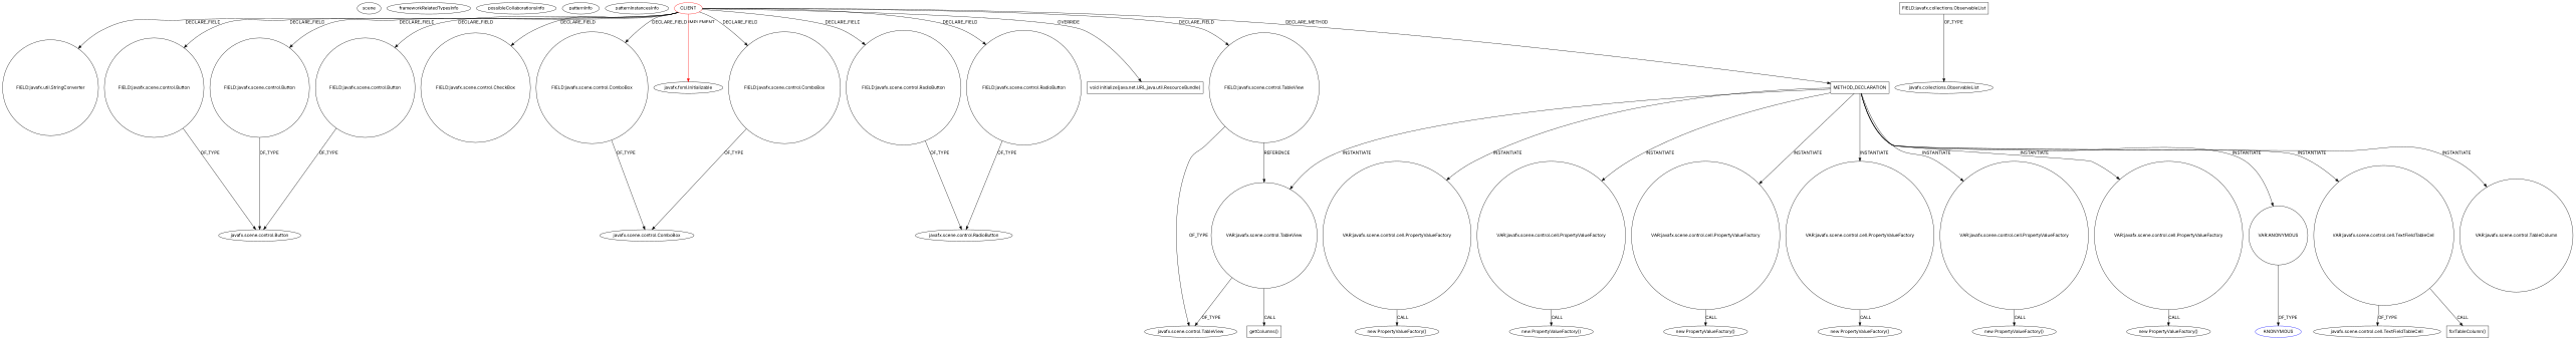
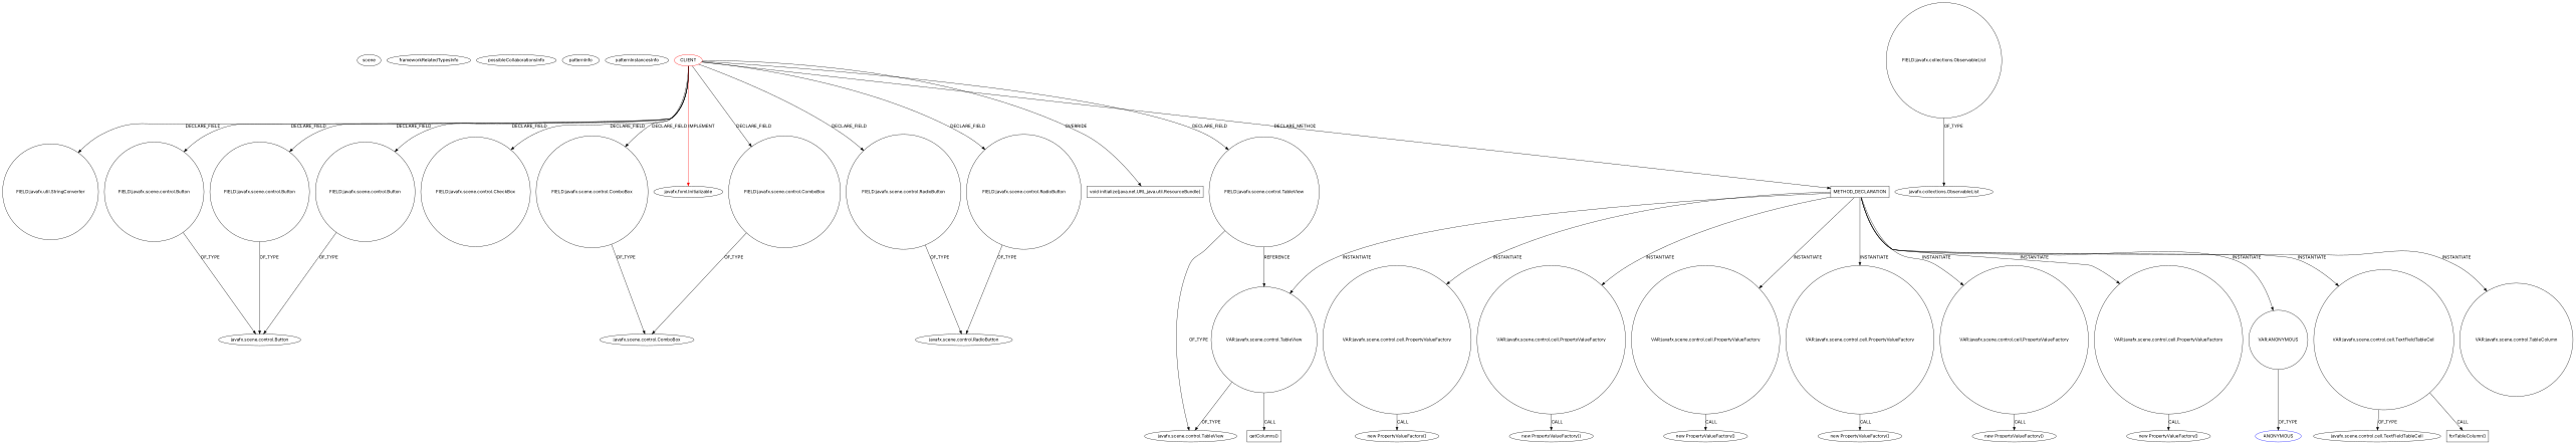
  digraph {
    fontname=Inter
    node [fontname=Inter isFrameworkType=false shape=circle vertexType=FIELD_DECLARATION]
    edge [fontname=Inter]
    n1 [category=pattern graphId=3859 isAnonymous=false label=scene possibleRelation=false isFrameworkType="" shape="" vertexType=""]
    frameworkRelatedTypesInfo [0="javafx.fxml.Initializable" isFrameworkType="" shape="" vertexType=""]
    possibleCollaborationsInfo [isFrameworkType="" shape="" vertexType=""]
    patternInfo [frequency=2.0 patternRootClient=0 isFrameworkType="" shape="" vertexType=""]
    patternInstancesInfo [0="bianconejo-CEFX~/bianconejo-CEFX/CEFX-master/src/cefx/CEPaiementAttenteController.java~CEPaiementAttenteController~2025" 1="bianconejo-CEFX~/bianconejo-CEFX/CEFX-master/src/cefx/CECommandeController.java~CECommandeController~2084" isFrameworkType="" shape="" vertexType=""]
    n6 [label="FIELD:javafx.util.StringConverter"]
    n7 [color=red label=CLIENT vertexType=ROOT_CLIENT_CLASS_DECLARATION shape=""]
    n8 [label="FIELD:javafx.scene.control.Button"]
    n9 [label="FIELD:javafx.scene.control.Button"]
    n10 [label="FIELD:javafx.scene.control.Button"]
    n11 [label="FIELD:javafx.scene.control.CheckBox"]
    n12 [label="FIELD:javafx.scene.control.ComboBox"]
    n13 [label="javafx.fxml.Initializable" vertexType=FRAMEWORK_INTERFACE_TYPE shape=""]
    n14 [label="FIELD:javafx.scene.control.ComboBox"]
    n15 [label="FIELD:javafx.scene.control.RadioButton"]
    n16 [label="FIELD:javafx.scene.control.RadioButton"]
    n17 [label="void initialize(java.net.URL,java.util.ResourceBundle)" shape=box vertexType=OVERRIDING_METHOD_DECLARATION]
    n18 [label="FIELD:javafx.scene.control.TableView"]
    n19 [label=METHOD_DECLARATION shape=box vertexType=CLIENT_METHOD_DECLARATION]
    n20 [label="javafx.scene.control.Button" vertexType=FRAMEWORK_CLASS_TYPE shape=""]
    n21 [label="javafx.scene.control.ComboBox" vertexType=FRAMEWORK_CLASS_TYPE shape=""]
-   n22 [label="FIELD:javafx.collections.ObservableList" shape=box]
+   n22 [label="FIELD:javafx.collections.ObservableList"]
    n23 [label="javafx.collections.ObservableList" vertexType=FRAMEWORK_INTERFACE_TYPE shape=""]
    n24 [label="javafx.scene.control.RadioButton" vertexType=FRAMEWORK_CLASS_TYPE shape=""]
    n25 [label="javafx.scene.control.TableView" vertexType=FRAMEWORK_CLASS_TYPE shape=""]
    n26 [label="VAR:javafx.scene.control.TableView" vertexType=VARIABLE_EXPRESION]
    n27 [label="VAR:javafx.scene.control.cell.PropertyValueFactory" vertexType=VARIABLE_EXPRESION]
    n28 [label="VAR:javafx.scene.control.cell.PropertyValueFactory" vertexType=VARIABLE_EXPRESION]
    n29 [label="VAR:javafx.scene.control.cell.PropertyValueFactory" vertexType=VARIABLE_EXPRESION]
    n30 [label="VAR:javafx.scene.control.cell.PropertyValueFactory" vertexType=VARIABLE_EXPRESION]
    n31 [label="VAR:javafx.scene.control.cell.PropertyValueFactory" vertexType=VARIABLE_EXPRESION]
    n32 [label="VAR:javafx.scene.control.cell.PropertyValueFactory" vertexType=VARIABLE_EXPRESION]
    n33 [label="VAR:ANONYMOUS" vertexType=VARIABLE_EXPRESION]
    n34 [label="VAR:javafx.scene.control.cell.TextFieldTableCell" vertexType=VARIABLE_EXPRESION]
    n35 [label="VAR:javafx.scene.control.TableColumn" vertexType=VARIABLE_EXPRESION]
    n36 [label="getColumns()" shape=box vertexType=INSIDE_CALL]
    n37 [label="new PropertyValueFactory()" vertexType=CONSTRUCTOR_CALL shape=""]
    n38 [label="new PropertyValueFactory()" vertexType=CONSTRUCTOR_CALL shape=""]
    n39 [label="new PropertyValueFactory()" vertexType=CONSTRUCTOR_CALL shape=""]
    n40 [label="new PropertyValueFactory()" vertexType=CONSTRUCTOR_CALL shape=""]
    n41 [label="new PropertyValueFactory()" vertexType=CONSTRUCTOR_CALL shape=""]
    n42 [label="new PropertyValueFactory()" vertexType=CONSTRUCTOR_CALL shape=""]
    n43 [color=blue label=ANONYMOUS vertexType=REFERENCE_ANONYMOUS_DECLARATION shape=""]
    n44 [label="javafx.scene.control.cell.TextFieldTableCell" vertexType=FRAMEWORK_CLASS_TYPE shape=""]
    n45 [label="forTableColumn()" shape=box vertexType=INSIDE_CALL]
    n7 -> n6 [label=DECLARE_FIELD]
    n7 -> n8 [label=DECLARE_FIELD]
    n7 -> n9 [label=DECLARE_FIELD]
    n7 -> n10 [label=DECLARE_FIELD]
    n7 -> n11 [label=DECLARE_FIELD]
    n7 -> n12 [label=DECLARE_FIELD]
    n7 -> n13 [color=red label=IMPLEMENT]
    n7 -> n14 [label=DECLARE_FIELD]
    n7 -> n15 [label=DECLARE_FIELD]
    n7 -> n16 [label=DECLARE_FIELD]
    n7 -> n17 [label=OVERRIDE]
    n7 -> n18 [label=DECLARE_FIELD]
    n7 -> n19 [label=DECLARE_METHOD]
    n8 -> n20 [label=OF_TYPE]
    n9 -> n20 [label=OF_TYPE]
    n10 -> n20 [label=OF_TYPE]
    n12 -> n21 [label=OF_TYPE]
    n14 -> n21 [label=OF_TYPE]
    n15 -> n24 [label=OF_TYPE]
    n16 -> n24 [label=OF_TYPE]
    n18 -> n25 [label=OF_TYPE]
    n18 -> n26 [label=REFERENCE]
    n19 -> n26 [label=INSTANTIATE]
    n19 -> n27 [label=INSTANTIATE]
    n19 -> n28 [label=INSTANTIATE]
    n19 -> n29 [label=INSTANTIATE]
    n19 -> n30 [label=INSTANTIATE]
    n19 -> n31 [label=INSTANTIATE]
    n19 -> n32 [label=INSTANTIATE]
    n19 -> n33 [label=INSTANTIATE]
    n19 -> n34 [label=INSTANTIATE]
    n19 -> n35 [label=INSTANTIATE]
    n22 -> n23 [label=OF_TYPE]
    n26 -> n25 [label=OF_TYPE]
    n26 -> n36 [label=CALL]
    n27 -> n37 [label=CALL]
    n28 -> n38 [label=CALL]
    n29 -> n39 [label=CALL]
    n30 -> n40 [label=CALL]
    n31 -> n41 [label=CALL]
    n32 -> n42 [label=CALL]
    n33 -> n43 [label=OF_TYPE]
    n34 -> n44 [label=OF_TYPE]
    n34 -> n45 [label=CALL]
  }
